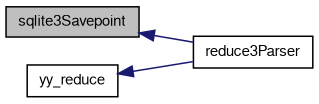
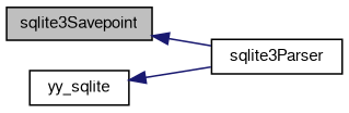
  digraph {
    rankdir=LR
    node [color=black fillcolor=white fontname=FreeSans fontsize=10 shape=record style=filled]
    edge [color=midnightblue dir=back fontname=FreeSans fontsize=10 labelfontname=FreeSans labelfontsize=10 style=solid]
    n1 [fillcolor=grey75 fontcolor=black height=0.2 label=sqlite3Savepoint width=0.4]
-   n2 [height=0.2 label=reduce3Parser width=0.4]
-   n3 [height=0.2 label=yy_reduce width=0.4]
+   n2 [height=0.2 label=sqlite3Parser width=0.4]
+   n3 [height=0.2 label=yy_sqlite width=0.4]
    n1 -> n2
    n3 -> n2
  }
